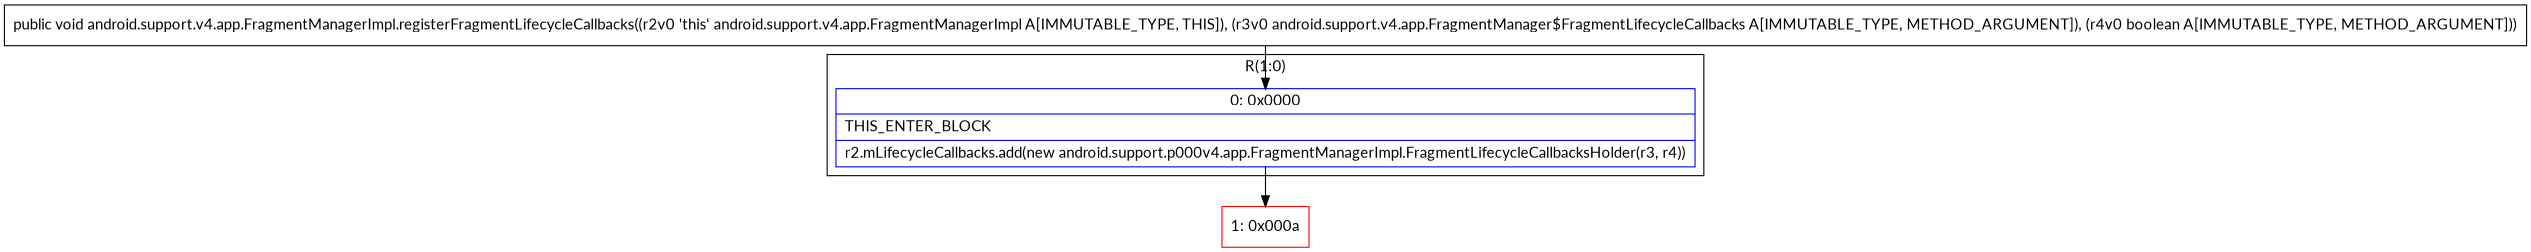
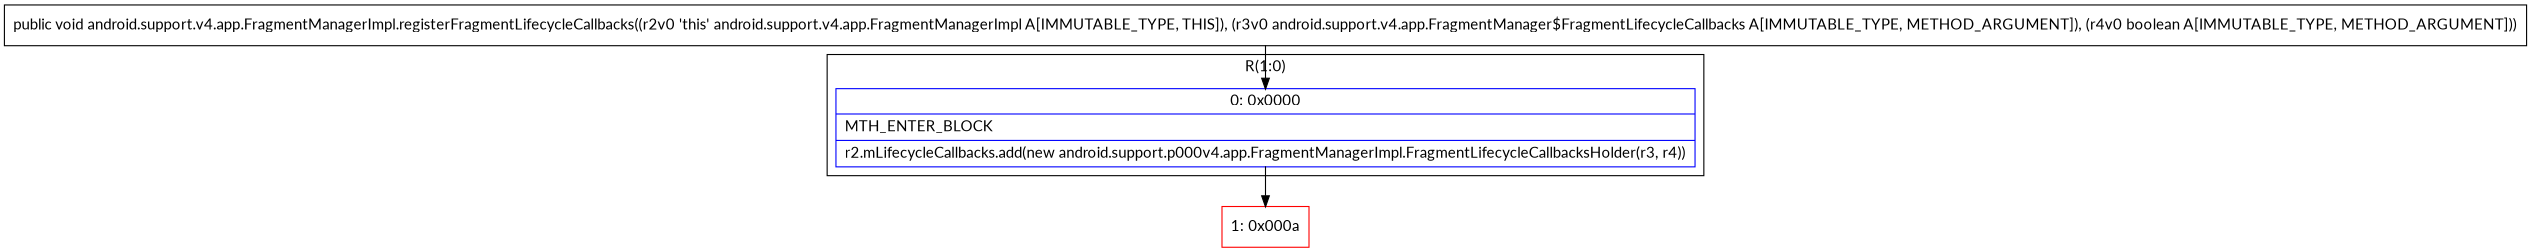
  digraph {
    fontname=Lato
    node [shape=record fontname=Lato]
    edge [fontname=Lato]
-   n1 [color=blue label="{0\:\ 0x0000|THIS_ENTER_BLOCK\l|r2.mLifecycleCallbacks.add(new android.support.p000v4.app.FragmentManagerImpl.FragmentLifecycleCallbacksHolder(r3, r4))\l}"]
+   n1 [color=blue label="{0\:\ 0x0000|MTH_ENTER_BLOCK\l|r2.mLifecycleCallbacks.add(new android.support.p000v4.app.FragmentManagerImpl.FragmentLifecycleCallbacksHolder(r3, r4))\l}"]
    n2 [color=red label="{1\:\ 0x000a}"]
    n3 [label="{public void android.support.v4.app.FragmentManagerImpl.registerFragmentLifecycleCallbacks((r2v0 'this' android.support.v4.app.FragmentManagerImpl A[IMMUTABLE_TYPE, THIS]), (r3v0 android.support.v4.app.FragmentManager$FragmentLifecycleCallbacks A[IMMUTABLE_TYPE, METHOD_ARGUMENT]), (r4v0 boolean A[IMMUTABLE_TYPE, METHOD_ARGUMENT])) }"]
    subgraph cluster_1 {
      label="R(1:0)"
      n1
    }
    n1 -> n2
    n3 -> n1
  }
